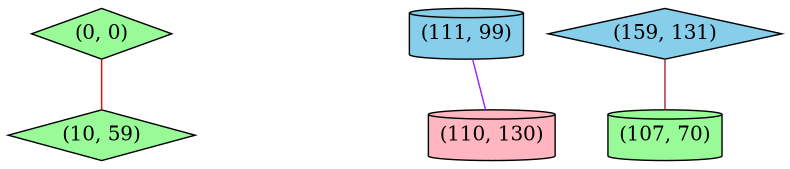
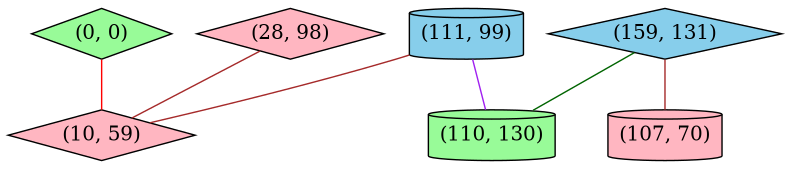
  graph {
    node [fillcolor=palegreen shape=diamond style=filled]
    edge [color=brown weight=1]
    "(0, 0)"
-   "(10, 59)"
+   "(10, 59)" [fillcolor=lightpink]
    "(111, 99)" [fillcolor=skyblue shape=cylinder]
-   "(110, 130)" [fillcolor=lightpink shape=cylinder]
-   "(107, 70)" [shape=cylinder]
+   "(110, 130)" [shape=cylinder]
+   "(107, 70)" [fillcolor=lightpink shape=cylinder]
+   "(28, 98)" [fillcolor=lightpink]
    "(159, 131)" [fillcolor=skyblue]
    "(0, 0)" -- "(10, 59)" [color=red weight=4]
+   "(111, 99)" -- "(10, 59)" [weight=2]
    "(111, 99)" -- "(110, 130)" [color=purple]
+   "(28, 98)" -- "(10, 59)"
+   "(159, 131)" -- "(110, 130)" [color=darkgreen]
    "(159, 131)" -- "(107, 70)"
  }
